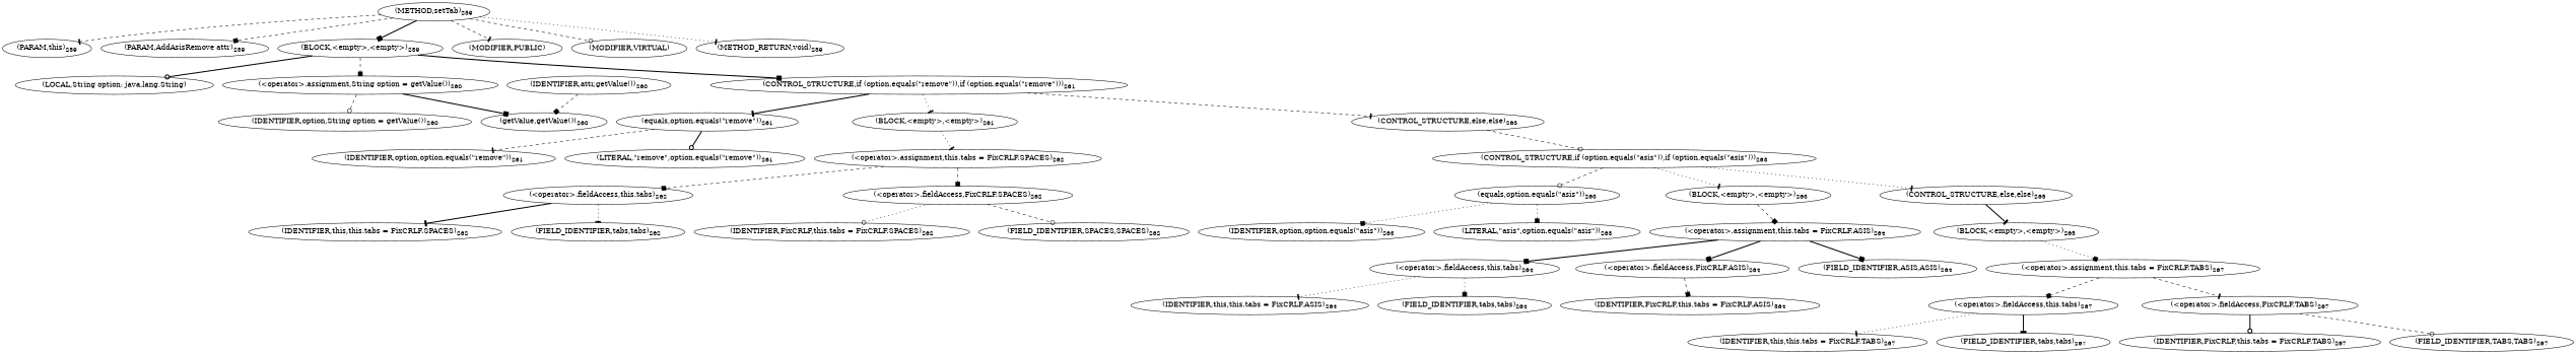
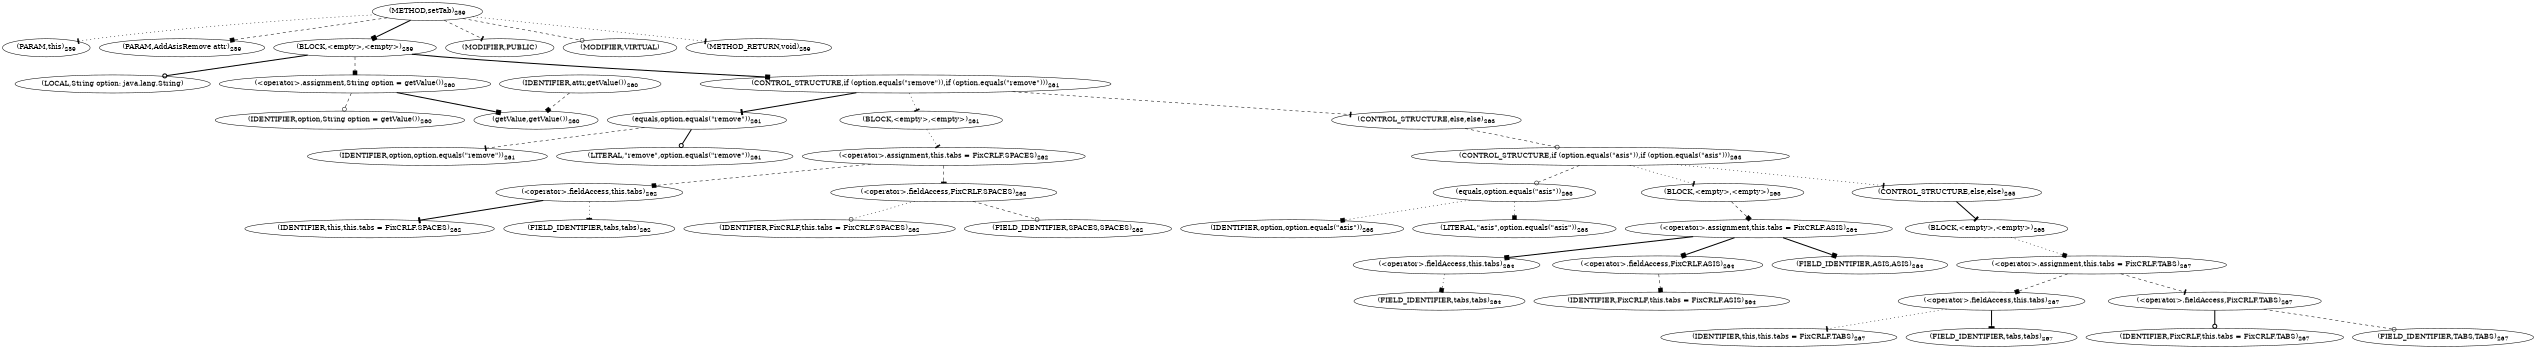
  digraph {
    edge [arrowhead=box style=dashed]
    n1 [label=<(METHOD,setTab)<SUB>259</SUB>>]
    n2 [label=<(PARAM,this)<SUB>259</SUB>>]
    n3 [label=<(PARAM,AddAsisRemove attr)<SUB>259</SUB>>]
    n4 [label=<(BLOCK,&lt;empty&gt;,&lt;empty&gt;)<SUB>259</SUB>>]
    n5 [label=<(MODIFIER,PUBLIC)>]
    n6 [label=<(MODIFIER,VIRTUAL)>]
    n7 [label=<(METHOD_RETURN,void)<SUB>259</SUB>>]
    n8 [label=<(LOCAL,String option: java.lang.String)>]
    n9 [label=<(&lt;operator&gt;.assignment,String option = getValue())<SUB>260</SUB>>]
    n10 [label=<(CONTROL_STRUCTURE,if (option.equals(&quot;remove&quot;)),if (option.equals(&quot;remove&quot;)))<SUB>261</SUB>>]
    n11 [label=<(IDENTIFIER,option,String option = getValue())<SUB>260</SUB>>]
    n12 [label=<(getValue,getValue())<SUB>260</SUB>>]
    n13 [label=<(equals,option.equals(&quot;remove&quot;))<SUB>261</SUB>>]
    n14 [label=<(BLOCK,&lt;empty&gt;,&lt;empty&gt;)<SUB>261</SUB>>]
    n15 [label=<(CONTROL_STRUCTURE,else,else)<SUB>263</SUB>>]
    n16 [label=<(IDENTIFIER,attr,getValue())<SUB>260</SUB>>]
    n17 [label=<(IDENTIFIER,option,option.equals(&quot;remove&quot;))<SUB>261</SUB>>]
    n18 [label=<(LITERAL,&quot;remove&quot;,option.equals(&quot;remove&quot;))<SUB>261</SUB>>]
    n19 [label=<(&lt;operator&gt;.assignment,this.tabs = FixCRLF.SPACES)<SUB>262</SUB>>]
    n20 [label=<(CONTROL_STRUCTURE,if (option.equals(&quot;asis&quot;)),if (option.equals(&quot;asis&quot;)))<SUB>263</SUB>>]
    n21 [label=<(&lt;operator&gt;.fieldAccess,this.tabs)<SUB>262</SUB>>]
    n22 [label=<(&lt;operator&gt;.fieldAccess,FixCRLF.SPACES)<SUB>262</SUB>>]
    n23 [label=<(IDENTIFIER,this,this.tabs = FixCRLF.SPACES)<SUB>262</SUB>>]
    n24 [label=<(FIELD_IDENTIFIER,tabs,tabs)<SUB>262</SUB>>]
    n25 [label=<(IDENTIFIER,FixCRLF,this.tabs = FixCRLF.SPACES)<SUB>262</SUB>>]
    n26 [label=<(FIELD_IDENTIFIER,SPACES,SPACES)<SUB>262</SUB>>]
    n27 [label=<(equals,option.equals(&quot;asis&quot;))<SUB>263</SUB>>]
    n28 [label=<(BLOCK,&lt;empty&gt;,&lt;empty&gt;)<SUB>263</SUB>>]
    n29 [label=<(CONTROL_STRUCTURE,else,else)<SUB>265</SUB>>]
    n30 [label=<(IDENTIFIER,option,option.equals(&quot;asis&quot;))<SUB>263</SUB>>]
    n31 [label=<(LITERAL,&quot;asis&quot;,option.equals(&quot;asis&quot;))<SUB>263</SUB>>]
    n32 [label=<(&lt;operator&gt;.assignment,this.tabs = FixCRLF.ASIS)<SUB>264</SUB>>]
    n33 [label=<(BLOCK,&lt;empty&gt;,&lt;empty&gt;)<SUB>265</SUB>>]
    n34 [label=<(&lt;operator&gt;.fieldAccess,this.tabs)<SUB>264</SUB>>]
    n35 [label=<(&lt;operator&gt;.fieldAccess,FixCRLF.ASIS)<SUB>264</SUB>>]
    n36 [label=<(FIELD_IDENTIFIER,ASIS,ASIS)<SUB>264</SUB>>]
-   n37 [label=<(IDENTIFIER,this,this.tabs = FixCRLF.ASIS)<SUB>264</SUB>>]
    n38 [label=<(FIELD_IDENTIFIER,tabs,tabs)<SUB>264</SUB>>]
    n39 [label=<(IDENTIFIER,FixCRLF,this.tabs = FixCRLF.ASIS)<SUB>564</SUB>>]
    n40 [label=<(&lt;operator&gt;.assignment,this.tabs = FixCRLF.TABS)<SUB>267</SUB>>]
    n41 [label=<(&lt;operator&gt;.fieldAccess,this.tabs)<SUB>267</SUB>>]
    n42 [label=<(&lt;operator&gt;.fieldAccess,FixCRLF.TABS)<SUB>267</SUB>>]
    n43 [label=<(IDENTIFIER,this,this.tabs = FixCRLF.TABS)<SUB>267</SUB>>]
    n44 [label=<(FIELD_IDENTIFIER,tabs,tabs)<SUB>267</SUB>>]
    n45 [label=<(IDENTIFIER,FixCRLF,this.tabs = FixCRLF.TABS)<SUB>267</SUB>>]
    n46 [label=<(FIELD_IDENTIFIER,TABS,TABS)<SUB>267</SUB>>]
-   n1 -> n2 [arrowhead=tee]
+   n1 -> n2 [arrowhead=tee style=dotted]
    n1 -> n3
    n1 -> n4 [style=bold]
    n1 -> n5 [arrowhead=tee]
    n1 -> n6 [arrowhead=odot]
    n1 -> n7 [arrowhead=tee style=dotted]
    n4 -> n8 [arrowhead=odot style=bold]
    n4 -> n9
    n4 -> n10 [style=bold]
    n9 -> n11 [arrowhead=odot]
    n9 -> n12 [style=bold]
    n10 -> n13 [arrowhead=tee style=bold]
    n10 -> n14 [arrowhead=tee style=dotted]
    n10 -> n15 [arrowhead=tee]
    n13 -> n17 [arrowhead=tee]
    n13 -> n18 [arrowhead=odot style=bold]
    n14 -> n19 [arrowhead=tee style=dotted]
    n15 -> n20 [arrowhead=odot]
    n16 -> n12
    n19 -> n21
-   n19 -> n22
+   n19 -> n22 [arrowhead=tee]
    n20 -> n27 [arrowhead=odot]
    n20 -> n28 [arrowhead=tee style=dotted]
    n20 -> n29 [arrowhead=tee style=dotted]
    n21 -> n23 [arrowhead=tee style=bold]
    n21 -> n24 [arrowhead=tee style=dotted]
    n22 -> n25 [arrowhead=odot style=dotted]
    n22 -> n26 [arrowhead=odot]
    n27 -> n30 [style=dotted]
    n27 -> n31 [style=dotted]
    n28 -> n32
    n29 -> n33 [arrowhead=tee style=bold]
    n32 -> n34 [style=bold]
    n32 -> n35 [style=bold]
    n32 -> n36 [style=bold]
    n33 -> n40 [style=dotted]
-   n34 -> n37 [arrowhead=tee style=dotted]
    n34 -> n38 [style=dotted]
    n35 -> n39
    n40 -> n41
    n40 -> n42 [arrowhead=tee]
    n41 -> n43 [arrowhead=tee style=dotted]
    n41 -> n44 [arrowhead=tee style=bold]
    n42 -> n45 [arrowhead=odot style=bold]
    n42 -> n46 [arrowhead=odot]
  }
